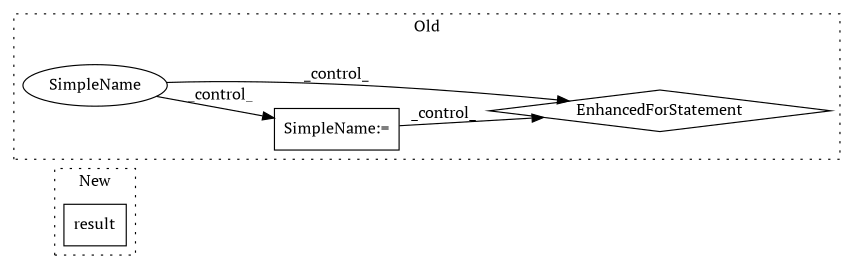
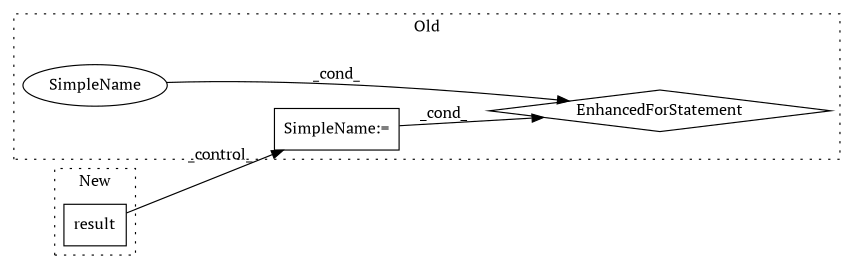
  digraph {
    fontname="PT Serif"
    rankdir=LR
    node [fontname="PT Serif" shape=box]
    edge [fontname="PT Serif"]
    n1 [a=70 l="88,2" label=EnhancedForStatement s="35074,35184" shape=diamond]
    n2 [a=7 l=1 label="SimpleName:=" s=34062]
    n3 [a=42 label=SimpleName shape=ellipse]
    n4 [a=32 l=8 label=result s=38003]
    subgraph cluster_1 {
      label=Old
      style=dotted
      n1
      n2
      n3
    }
    subgraph cluster_2 {
      label=New
      style=dotted
      n4
    }
-   n2 -> n1 [label=_control_]
-   n3 -> n1 [label=_control_]
-   n3 -> n2 [label=_control_]
+   n2 -> n1 [label=_cond_]
+   n3 -> n1 [label=_cond_]
+   n4 -> n2 [label=_control_]
  }
